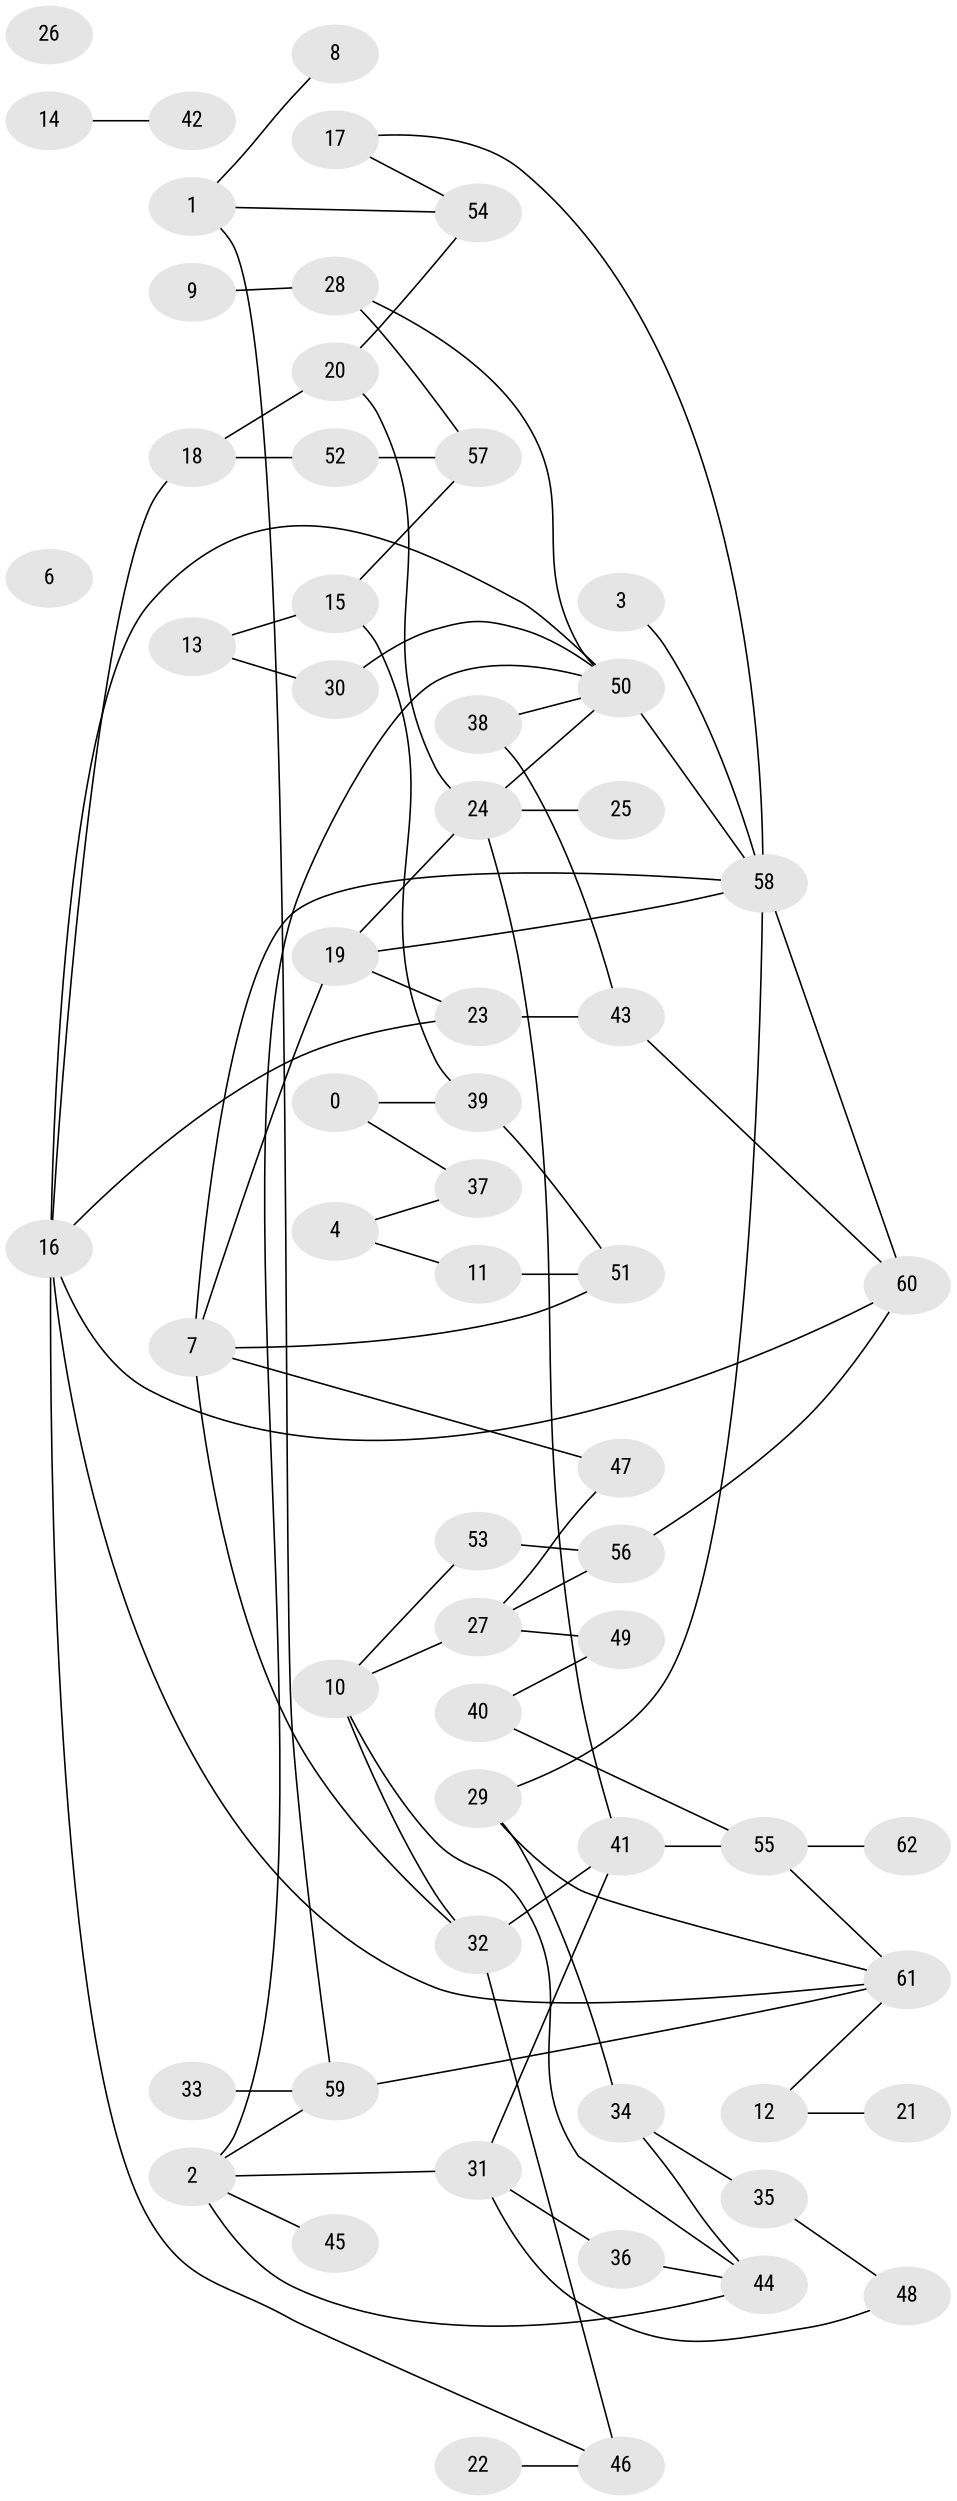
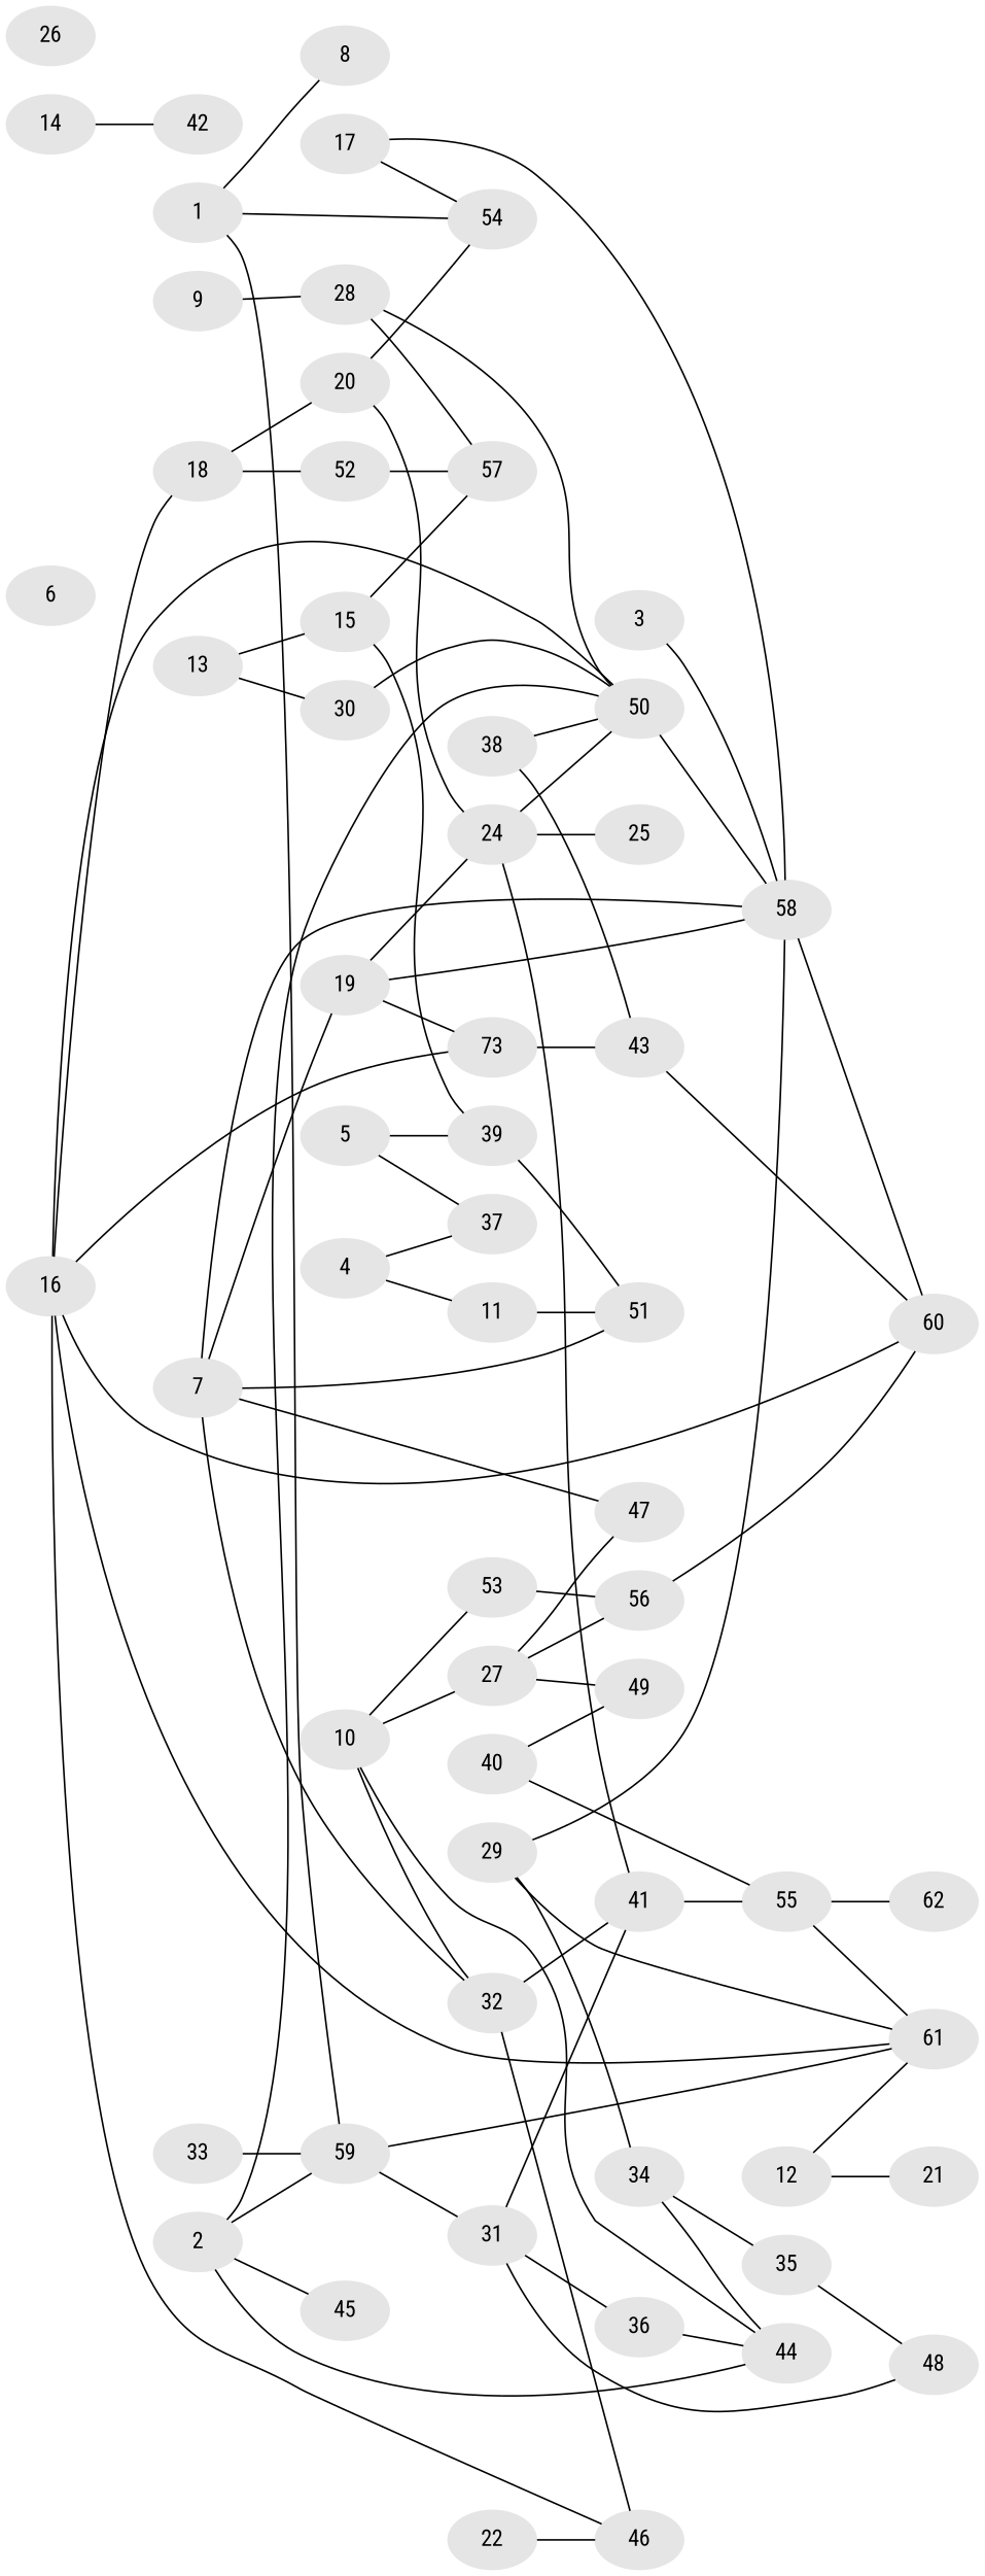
  graph {
    fontname="Roboto Condensed"
    rankdir=LR
    node [color=gray90 fontname="Roboto Condensed" style=filled]
    edge [fontname="Roboto Condensed"]
    1
    8
    54
    59
    61
    2
    31
    44
    45
    50
    41
    36
    48
    58
    3
    60
    4
    11
    37
    51
-   5 [label=0]
+   5
    39
    6
    7
    19
    32
    47
-   23
+   23 [label=73]
    24
    46
    9
    28
    57
    10
    27
    53
    49
    56
    12
    21
    13
    15
    30
    14
    42
    16
    18
    20
    52
    43
    17
    25
    22
    55
    26
    29
    34
    35
    33
    38
    40
    62
    1 -- 8
    1 -- 54
    1 -- 59
    59 -- 61
    2 -- 59
-   2 -- 31
+   59 -- 31
    2 -- 44
    2 -- 45
    2 -- 50
    31 -- 41
    31 -- 36
    31 -- 48
    50 -- 58
    41 -- 55
    36 -- 44
    58 -- 60
    3 -- 58
    4 -- 11
    4 -- 37
    11 -- 51
    5 -- 37
    5 -- 39
    39 -- 51
    7 -- 58
    7 -- 51
    7 -- 19
    7 -- 32
    7 -- 47
    19 -- 58
    19 -- 23
    19 -- 24
    32 -- 41
    32 -- 46
    23 -- 43
    24 -- 50
    24 -- 41
    24 -- 25
    9 -- 28
    28 -- 50
    28 -- 57
    10 -- 44
    10 -- 32
    10 -- 27
    10 -- 53
    27 -- 47
    27 -- 49
    27 -- 56
    53 -- 56
    56 -- 60
    12 -- 61
    12 -- 21
    13 -- 15
    13 -- 30
    15 -- 39
    15 -- 57
    30 -- 50
    14 -- 42
    16 -- 61
    16 -- 50
    16 -- 60
    16 -- 23
    16 -- 46
    16 -- 18
    18 -- 20
    18 -- 52
    20 -- 54
    20 -- 24
    52 -- 57
    43 -- 60
    17 -- 54
    17 -- 58
    22 -- 46
    55 -- 61
    55 -- 62
    29 -- 61
    29 -- 58
    29 -- 34
    34 -- 44
    34 -- 35
    35 -- 48
    33 -- 59
    38 -- 50
    38 -- 43
    40 -- 49
    40 -- 55
  }
